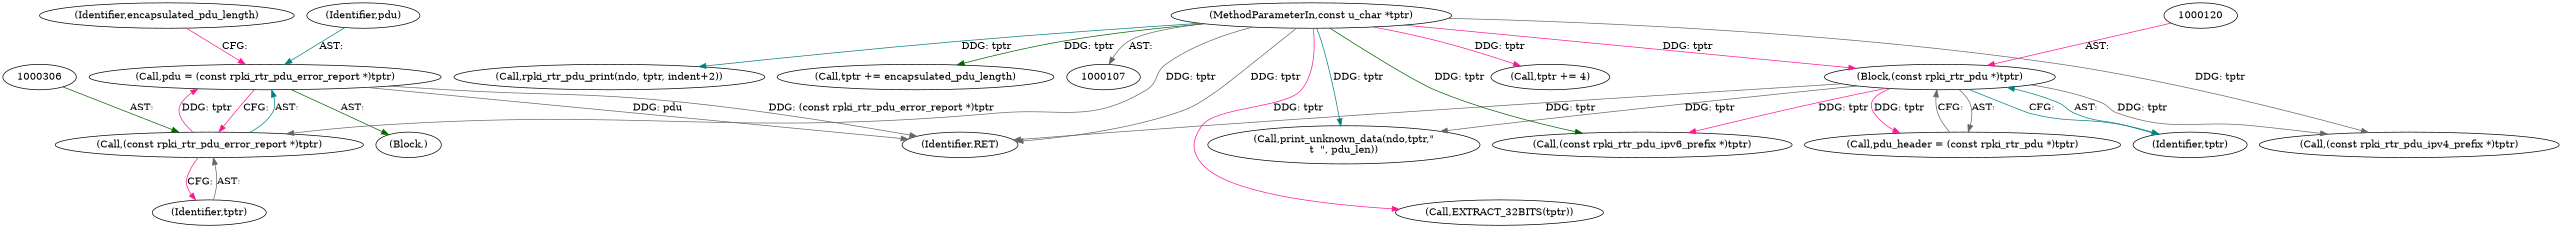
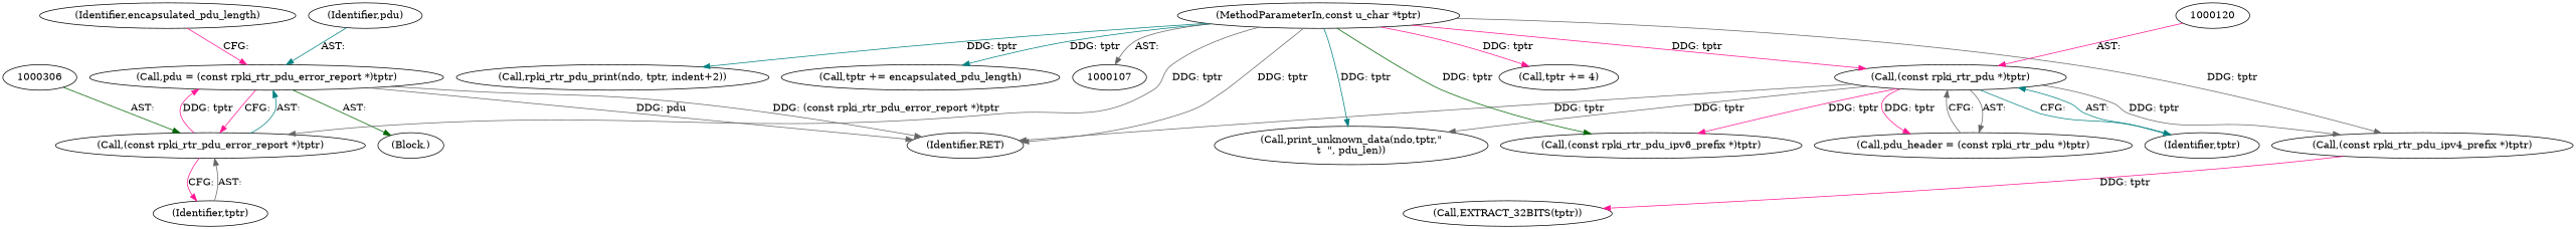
  digraph {
    edge [color=gray40]
    n1 [label="(Call,pdu = (const rpki_rtr_pdu_error_report *)tptr)"]
    n2 [label="(Call,(const rpki_rtr_pdu_error_report *)tptr)"]
    n3 [label="(Identifier,RET)"]
    n4 [label="(Block,)"]
    n5 [label="(Identifier,tptr)"]
-   n6 [label="(Block,(const rpki_rtr_pdu *)tptr)"]
+   n6 [label="(Call,(const rpki_rtr_pdu *)tptr)"]
    n7 [label="(Call,pdu_header = (const rpki_rtr_pdu *)tptr)"]
    n8 [label="(Call,(const rpki_rtr_pdu_ipv4_prefix *)tptr)"]
    n9 [label="(Call,print_unknown_data(ndo,tptr,\"\n\t  \", pdu_len))"]
    n10 [label="(Call,(const rpki_rtr_pdu_ipv6_prefix *)tptr)"]
    n11 [label="(Identifier,tptr)"]
    n12 [label="(MethodParameterIn,const u_char *tptr)"]
    n13 [label="(Call,tptr += 4)"]
    n14 [label="(Call,rpki_rtr_pdu_print(ndo, tptr, indent+2))"]
    n15 [label="(Call,EXTRACT_32BITS(tptr))"]
    n16 [label="(Call,tptr += encapsulated_pdu_length)"]
    1000107
    n18 [label="(Identifier,encapsulated_pdu_length)"]
    n19 [label="(Identifier,pdu)"]
    1000306
    1000120
    n1 -> n2 [color=deeppink label="CFG: "]
    n1 -> n3 [label="DDG: pdu"]
    n1 -> n3 [label="DDG: (const rpki_rtr_pdu_error_report *)tptr"]
    n1 -> n4 [color=darkgreen label="AST: "]
    n2 -> n1 [color=teal label="AST: "]
    n2 -> n1 [color=deeppink label="DDG: tptr"]
    n2 -> n5 [color=deeppink label="CFG: "]
    n5 -> n2 [label="AST: "]
    n6 -> n3 [label="DDG: tptr"]
    n6 -> n7 [label="AST: "]
    n6 -> n7 [color=deeppink label="DDG: tptr"]
    n6 -> n8 [label="DDG: tptr"]
    n6 -> n9 [label="DDG: tptr"]
    n6 -> n10 [color=deeppink label="DDG: tptr"]
    n6 -> n11 [color=teal label="CFG: "]
    n7 -> n6 [label="CFG: "]
    n11 -> n6 [color=teal label="AST: "]
    n12 -> n2 [label="DDG: tptr"]
    n12 -> n3 [label="DDG: tptr"]
    n12 -> n6 [color=deeppink label="DDG: tptr"]
    n12 -> n8 [label="DDG: tptr"]
    n12 -> n9 [color=teal label="DDG: tptr"]
    n12 -> n10 [color=darkgreen label="DDG: tptr"]
    n12 -> n13 [color=deeppink label="DDG: tptr"]
    n12 -> n14 [color=teal label="DDG: tptr"]
-   n12 -> n15 [color=deeppink label="DDG: tptr"]
-   n12 -> n16 [color=darkgreen label="DDG: tptr"]
+   n8 -> n15 [color=deeppink label="DDG: tptr"]
+   n12 -> n16 [color=teal label="DDG: tptr"]
    n12 -> 1000107 [label="AST: "]
    n18 -> n1 [color=deeppink label="CFG: "]
    n19 -> n1 [color=teal label="AST: "]
    1000306 -> n2 [color=darkgreen label="AST: "]
    1000120 -> n6 [color=deeppink label="AST: "]
  }
